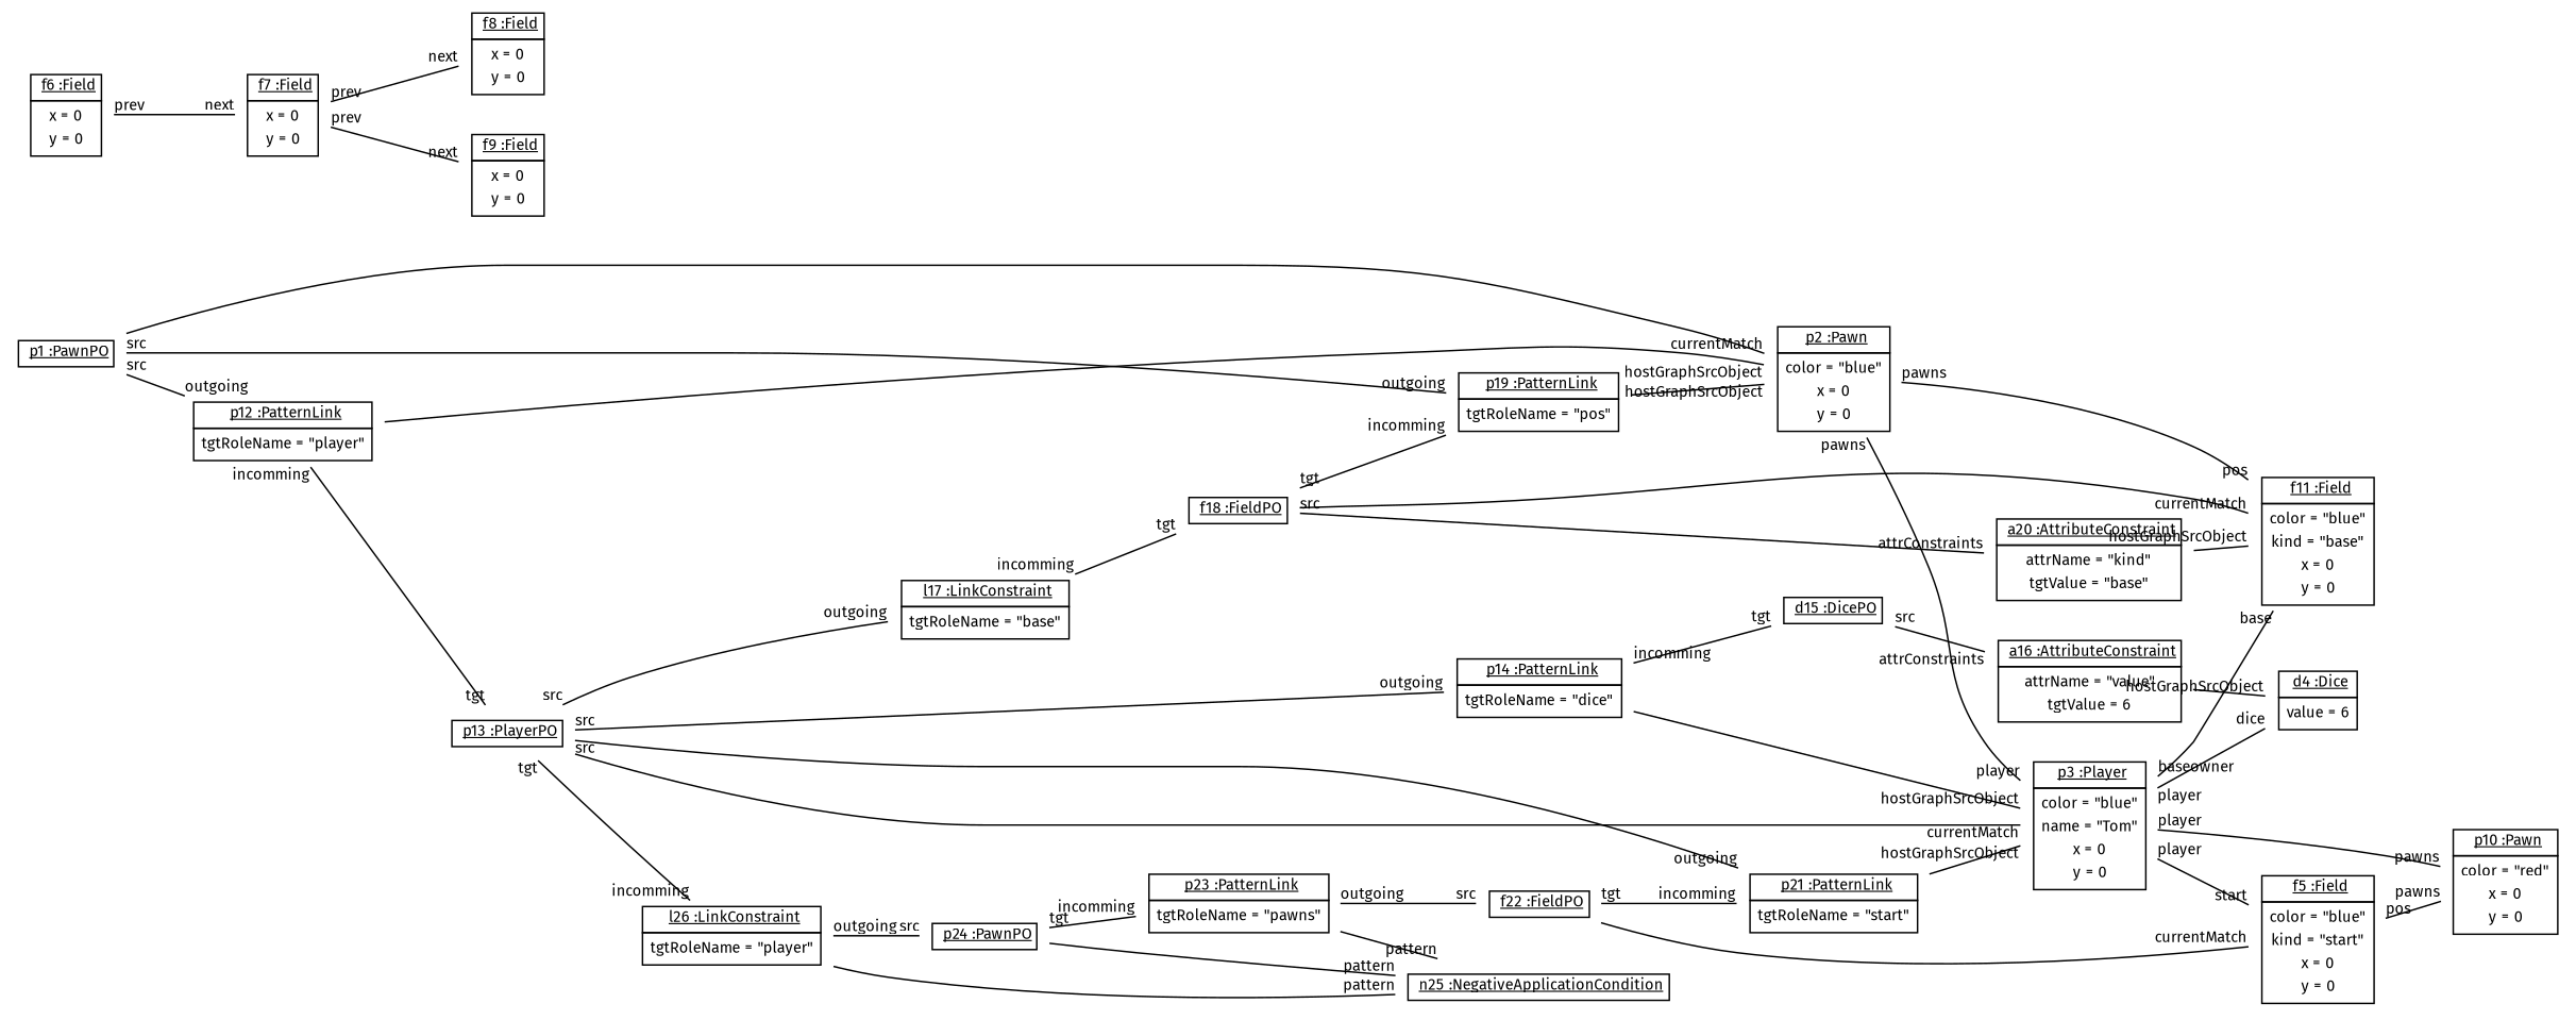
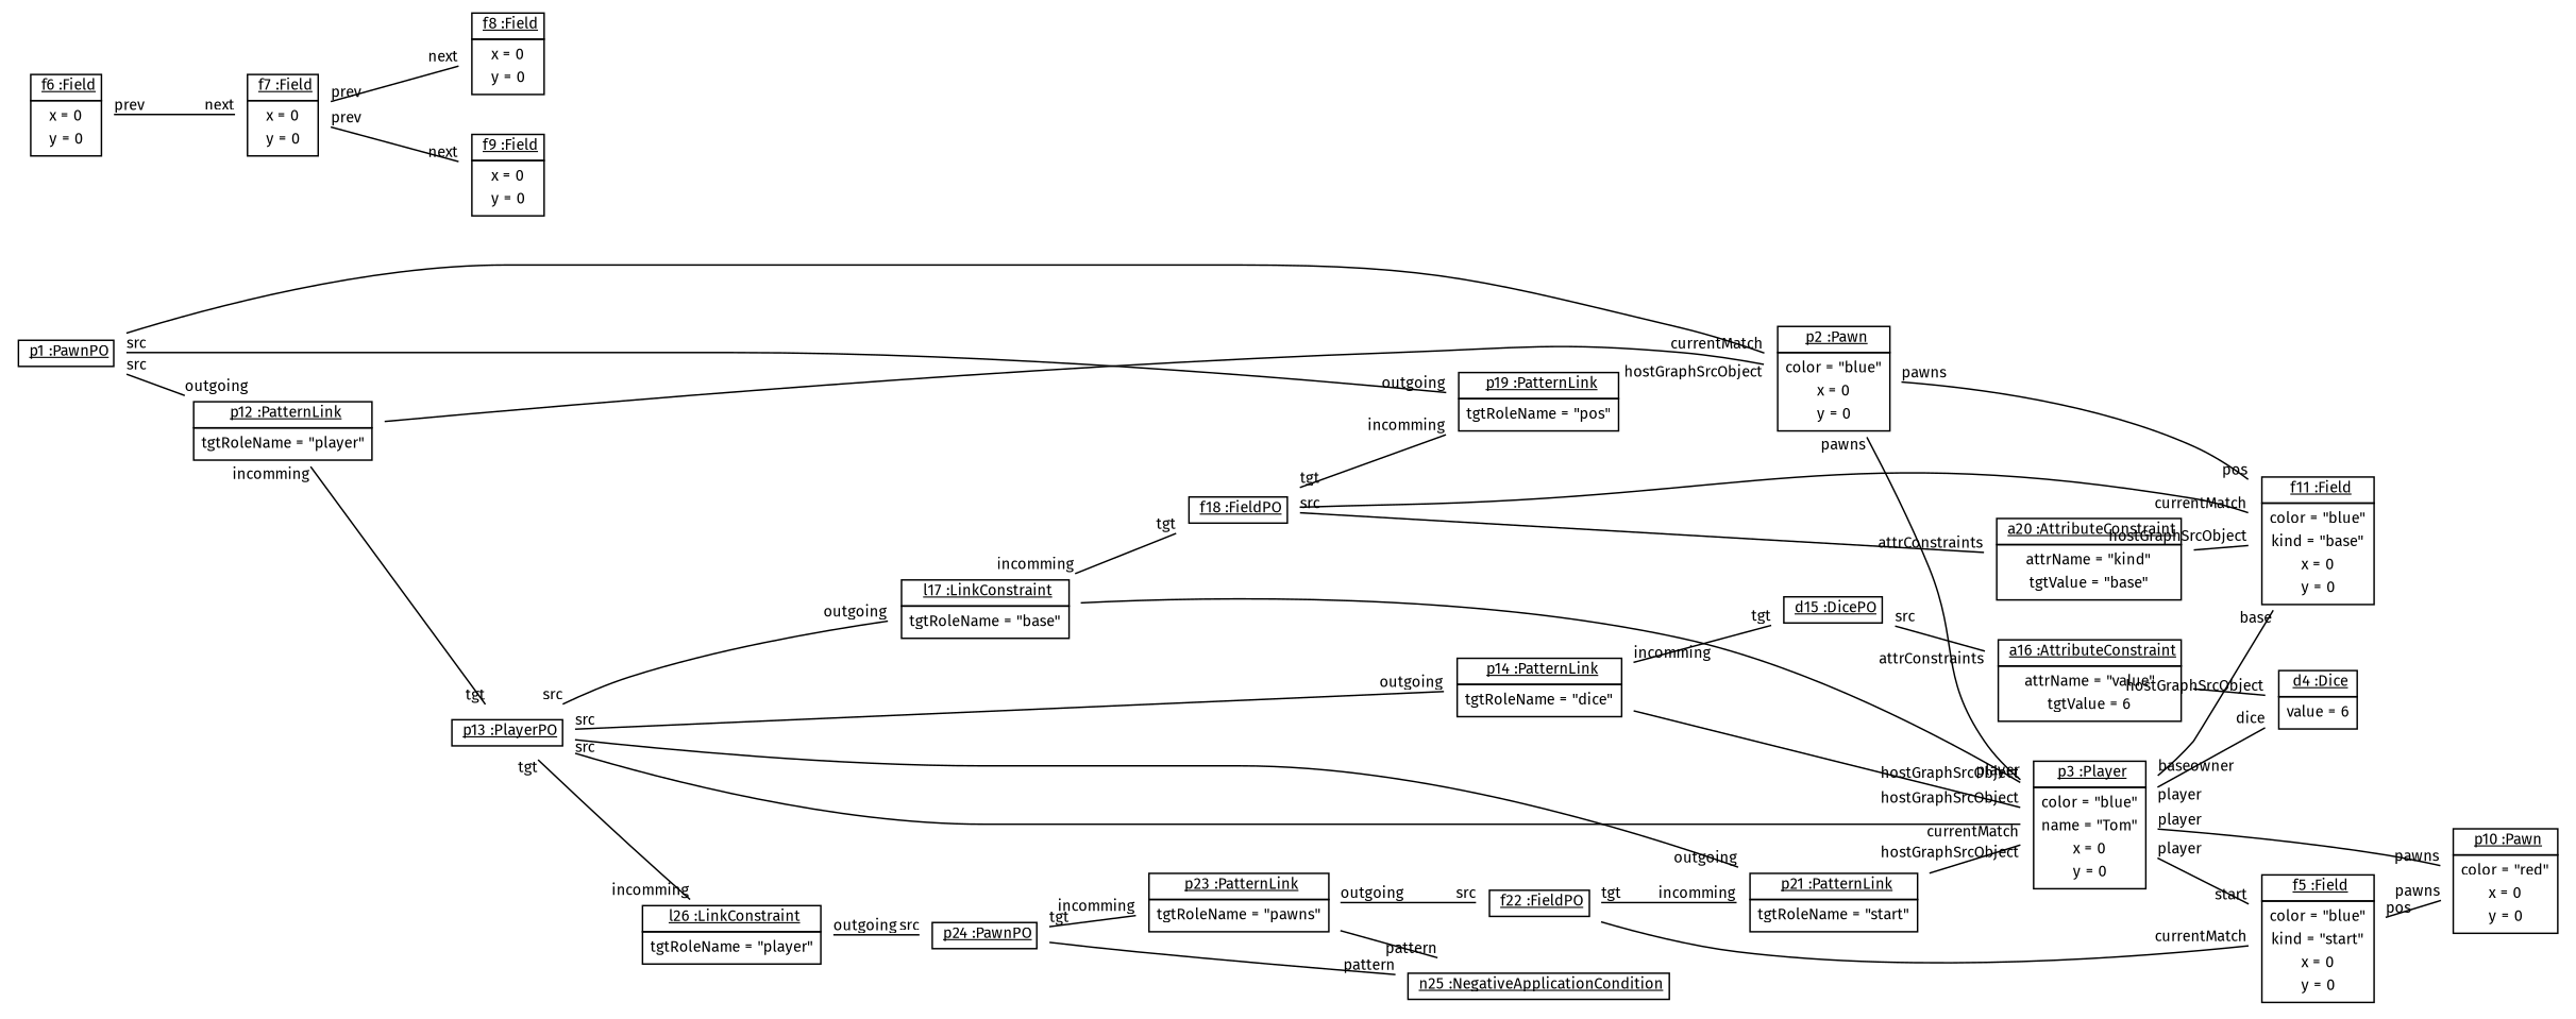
  graph {
    fontname="Fira Sans"
    rankdir=LR
    node [fontname="Fira Sans" fontsize=10 shape=none]
    edge [fontname="Fira Sans" fontsize=10 headlabel=hostGraphSrcObject]
    n1 [label=<<table border='0' cellborder='1' cellspacing='0'> <tr> <td> <u>p1 :PawnPO</u></td></tr></table>>]
    n2 [label=<<table border='0' cellborder='1' cellspacing='0'> <tr> <td> <u>p2 :Pawn</u></td></tr><tr><td><table border='0' cellborder='0' cellspacing='0'><tr><td>color = "blue"</td></tr><tr><td>x = 0</td></tr><tr><td>y = 0</td></tr></table></td></tr></table>>]
    n3 [label=<<table border='0' cellborder='1' cellspacing='0'> <tr> <td> <u>p12 :PatternLink</u></td></tr><tr><td><table border='0' cellborder='0' cellspacing='0'><tr><td>tgtRoleName = "player"</td></tr></table></td></tr></table>>]
    n4 [label=<<table border='0' cellborder='1' cellspacing='0'> <tr> <td> <u>p19 :PatternLink</u></td></tr><tr><td><table border='0' cellborder='0' cellspacing='0'><tr><td>tgtRoleName = "pos"</td></tr></table></td></tr></table>>]
    n5 [label=<<table border='0' cellborder='1' cellspacing='0'> <tr> <td> <u>p3 :Player</u></td></tr><tr><td><table border='0' cellborder='0' cellspacing='0'><tr><td>color = "blue"</td></tr><tr><td>name = "Tom"</td></tr><tr><td>x = 0</td></tr><tr><td>y = 0</td></tr></table></td></tr></table>>]
    n6 [label=<<table border='0' cellborder='1' cellspacing='0'> <tr> <td> <u>f11 :Field</u></td></tr><tr><td><table border='0' cellborder='0' cellspacing='0'><tr><td>color = "blue"</td></tr><tr><td>kind = "base"</td></tr><tr><td>x = 0</td></tr><tr><td>y = 0</td></tr></table></td></tr></table>>]
    n7 [label=<<table border='0' cellborder='1' cellspacing='0'> <tr> <td> <u>p13 :PlayerPO</u></td></tr></table>>]
    n8 [label=<<table border='0' cellborder='1' cellspacing='0'> <tr> <td> <u>d4 :Dice</u></td></tr><tr><td><table border='0' cellborder='0' cellspacing='0'><tr><td>value = 6</td></tr></table></td></tr></table>>]
    n9 [label=<<table border='0' cellborder='1' cellspacing='0'> <tr> <td> <u>f5 :Field</u></td></tr><tr><td><table border='0' cellborder='0' cellspacing='0'><tr><td>color = "blue"</td></tr><tr><td>kind = "start"</td></tr><tr><td>x = 0</td></tr><tr><td>y = 0</td></tr></table></td></tr></table>>]
    n10 [label=<<table border='0' cellborder='1' cellspacing='0'> <tr> <td> <u>p10 :Pawn</u></td></tr><tr><td><table border='0' cellborder='0' cellspacing='0'><tr><td>color = "red"</td></tr><tr><td>x = 0</td></tr><tr><td>y = 0</td></tr></table></td></tr></table>>]
    n11 [label=<<table border='0' cellborder='1' cellspacing='0'> <tr> <td> <u>f6 :Field</u></td></tr><tr><td><table border='0' cellborder='0' cellspacing='0'><tr><td>x = 0</td></tr><tr><td>y = 0</td></tr></table></td></tr></table>>]
    n12 [label=<<table border='0' cellborder='1' cellspacing='0'> <tr> <td> <u>f7 :Field</u></td></tr><tr><td><table border='0' cellborder='0' cellspacing='0'><tr><td>x = 0</td></tr><tr><td>y = 0</td></tr></table></td></tr></table>>]
    n13 [label=<<table border='0' cellborder='1' cellspacing='0'> <tr> <td> <u>f8 :Field</u></td></tr><tr><td><table border='0' cellborder='0' cellspacing='0'><tr><td>x = 0</td></tr><tr><td>y = 0</td></tr></table></td></tr></table>>]
    n14 [label=<<table border='0' cellborder='1' cellspacing='0'> <tr> <td> <u>f9 :Field</u></td></tr><tr><td><table border='0' cellborder='0' cellspacing='0'><tr><td>x = 0</td></tr><tr><td>y = 0</td></tr></table></td></tr></table>>]
    n15 [label=<<table border='0' cellborder='1' cellspacing='0'> <tr> <td> <u>l26 :LinkConstraint</u></td></tr><tr><td><table border='0' cellborder='0' cellspacing='0'><tr><td>tgtRoleName = "player"</td></tr></table></td></tr></table>>]
    n16 [label=<<table border='0' cellborder='1' cellspacing='0'> <tr> <td> <u>p21 :PatternLink</u></td></tr><tr><td><table border='0' cellborder='0' cellspacing='0'><tr><td>tgtRoleName = "start"</td></tr></table></td></tr></table>>]
    n17 [label=<<table border='0' cellborder='1' cellspacing='0'> <tr> <td> <u>p14 :PatternLink</u></td></tr><tr><td><table border='0' cellborder='0' cellspacing='0'><tr><td>tgtRoleName = "dice"</td></tr></table></td></tr></table>>]
    n18 [label=<<table border='0' cellborder='1' cellspacing='0'> <tr> <td> <u>l17 :LinkConstraint</u></td></tr><tr><td><table border='0' cellborder='0' cellspacing='0'><tr><td>tgtRoleName = "base"</td></tr></table></td></tr></table>>]
    n19 [label=<<table border='0' cellborder='1' cellspacing='0'> <tr> <td> <u>p24 :PawnPO</u></td></tr></table>>]
    n20 [label=<<table border='0' cellborder='1' cellspacing='0'> <tr> <td> <u>n25 :NegativeApplicationCondition</u></td></tr></table>>]
    n21 [label=<<table border='0' cellborder='1' cellspacing='0'> <tr> <td> <u>d15 :DicePO</u></td></tr></table>>]
    n22 [label=<<table border='0' cellborder='1' cellspacing='0'> <tr> <td> <u>f18 :FieldPO</u></td></tr></table>>]
    n23 [label=<<table border='0' cellborder='1' cellspacing='0'> <tr> <td> <u>p23 :PatternLink</u></td></tr><tr><td><table border='0' cellborder='0' cellspacing='0'><tr><td>tgtRoleName = "pawns"</td></tr></table></td></tr></table>>]
    n24 [label=<<table border='0' cellborder='1' cellspacing='0'> <tr> <td> <u>f22 :FieldPO</u></td></tr></table>>]
    n25 [label=<<table border='0' cellborder='1' cellspacing='0'> <tr> <td> <u>a16 :AttributeConstraint</u></td></tr><tr><td><table border='0' cellborder='0' cellspacing='0'><tr><td>attrName = "value"</td></tr><tr><td>tgtValue = 6</td></tr></table></td></tr></table>>]
    n26 [label=<<table border='0' cellborder='1' cellspacing='0'> <tr> <td> <u>a20 :AttributeConstraint</u></td></tr><tr><td><table border='0' cellborder='0' cellspacing='0'><tr><td>attrName = "kind"</td></tr><tr><td>tgtValue = "base"</td></tr></table></td></tr></table>>]
    n1 -- n2 [headlabel=currentMatch]
    n1 -- n3 [headlabel=outgoing taillabel=src]
    n1 -- n4 [headlabel=outgoing taillabel=src]
    n2 -- n5 [headlabel=player taillabel=pawns]
    n2 -- n6 [headlabel=pos taillabel=pawns]
    n3 -- n2
    n3 -- n7 [headlabel=tgt taillabel=incomming]
-   n4 -- n2
    n5 -- n6 [headlabel=base taillabel=baseowner]
    n5 -- n8 [headlabel=dice taillabel=player]
    n5 -- n9 [headlabel=start taillabel=player]
    n5 -- n10 [headlabel=pawns taillabel=player]
    n7 -- n5 [headlabel=currentMatch]
    n7 -- n15 [headlabel=incomming taillabel=tgt]
    n7 -- n16 [headlabel=outgoing taillabel=src]
    n7 -- n17 [headlabel=outgoing taillabel=src]
    n7 -- n18 [headlabel=outgoing taillabel=src]
    n9 -- n10 [headlabel=pawns taillabel=pos]
    n11 -- n12 [headlabel=next taillabel=prev]
    n12 -- n13 [headlabel=next taillabel=prev]
    n12 -- n14 [headlabel=next taillabel=prev]
    n15 -- n19 [headlabel=src taillabel=outgoing]
-   n15 -- n20 [headlabel=pattern]
    n16 -- n5
    n17 -- n5
    n17 -- n21 [headlabel=tgt taillabel=incomming]
+   n18 -- n5
    n18 -- n22 [headlabel=tgt taillabel=incomming]
    n19 -- n20 [headlabel=pattern]
    n19 -- n23 [headlabel=incomming taillabel=tgt]
    n21 -- n25 [headlabel=attrConstraints taillabel=src]
    n22 -- n4 [headlabel=incomming taillabel=tgt]
    n22 -- n6 [headlabel=currentMatch]
    n22 -- n26 [headlabel=attrConstraints taillabel=src]
    n23 -- n20 [headlabel=pattern]
    n23 -- n24 [headlabel=src taillabel=outgoing]
    n24 -- n9 [headlabel=currentMatch]
    n24 -- n16 [headlabel=incomming taillabel=tgt]
    n25 -- n8
    n26 -- n6
  }
